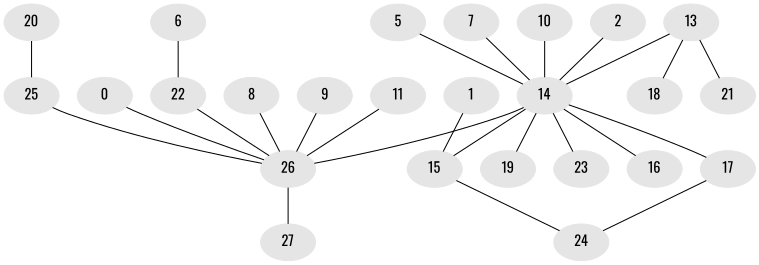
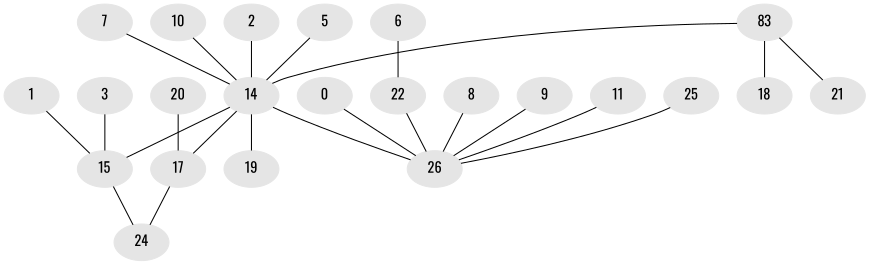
  graph {
    fontname=Oswald
    node [color=gray90 fontname=Oswald style=filled]
    edge [fontname=Oswald weight=1.0]
    1
    15
    24
    2
    14
    26
-   16
    17
    19
-   23
+   3
    n12 [label=0]
-   27
    5
    6
    22
    7
    8
    9
    10
    11
    25
-   13
+   13 [label=83]
    18
    21
    20
    1 -- 15
    15 -- 24
    2 -- 14
    14 -- 15
    14 -- 26 [weight=2.0]
-   14 -- 16
    14 -- 17
    14 -- 19
-   14 -- 23
-   26 -- 27
    17 -- 24
+   3 -- 15
    n12 -- 26
    5 -- 14
    6 -- 22
    22 -- 26
    7 -- 14
    8 -- 26
    9 -- 26
    10 -- 14
    11 -- 26
    25 -- 26
    13 -- 14
    13 -- 18
    13 -- 21
-   20 -- 25
+   20 -- 17
  }
